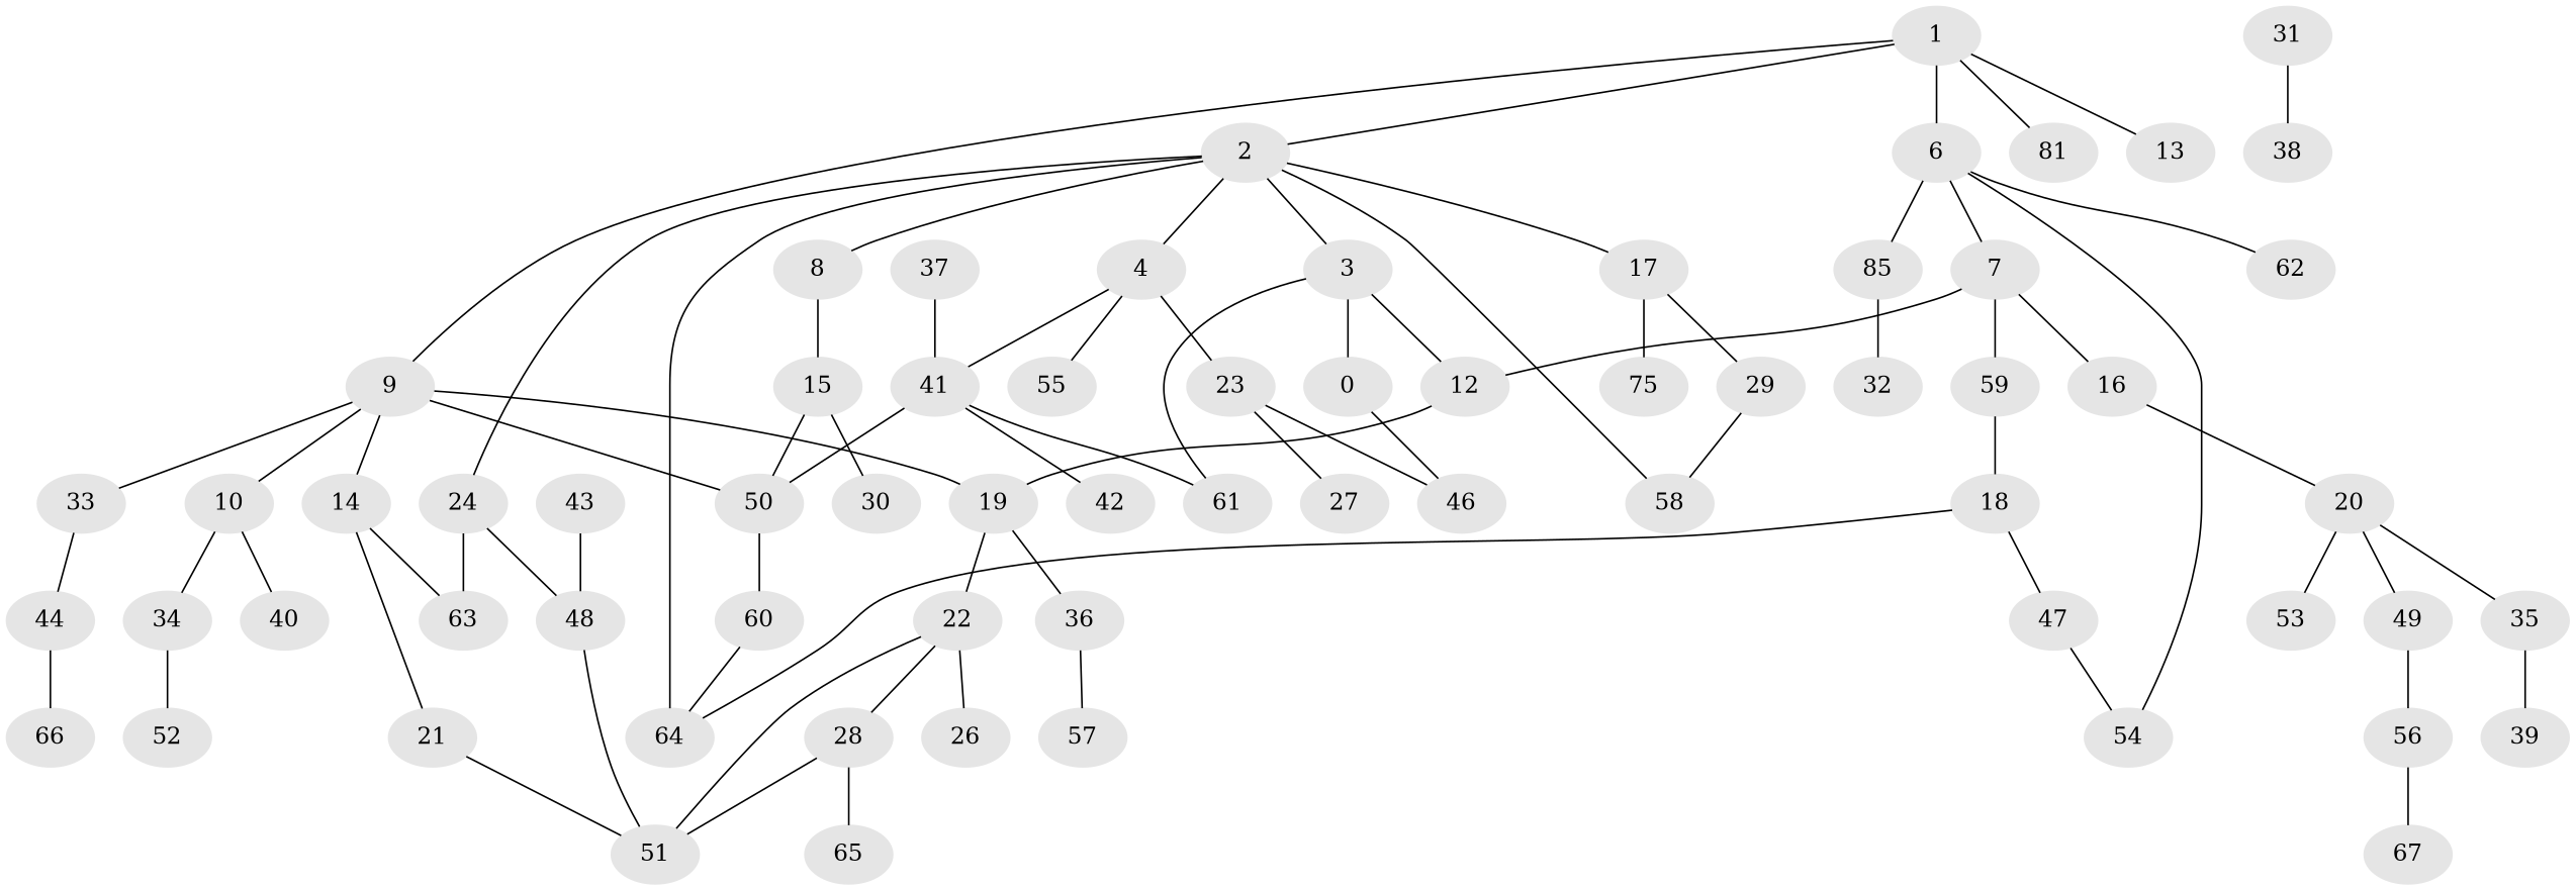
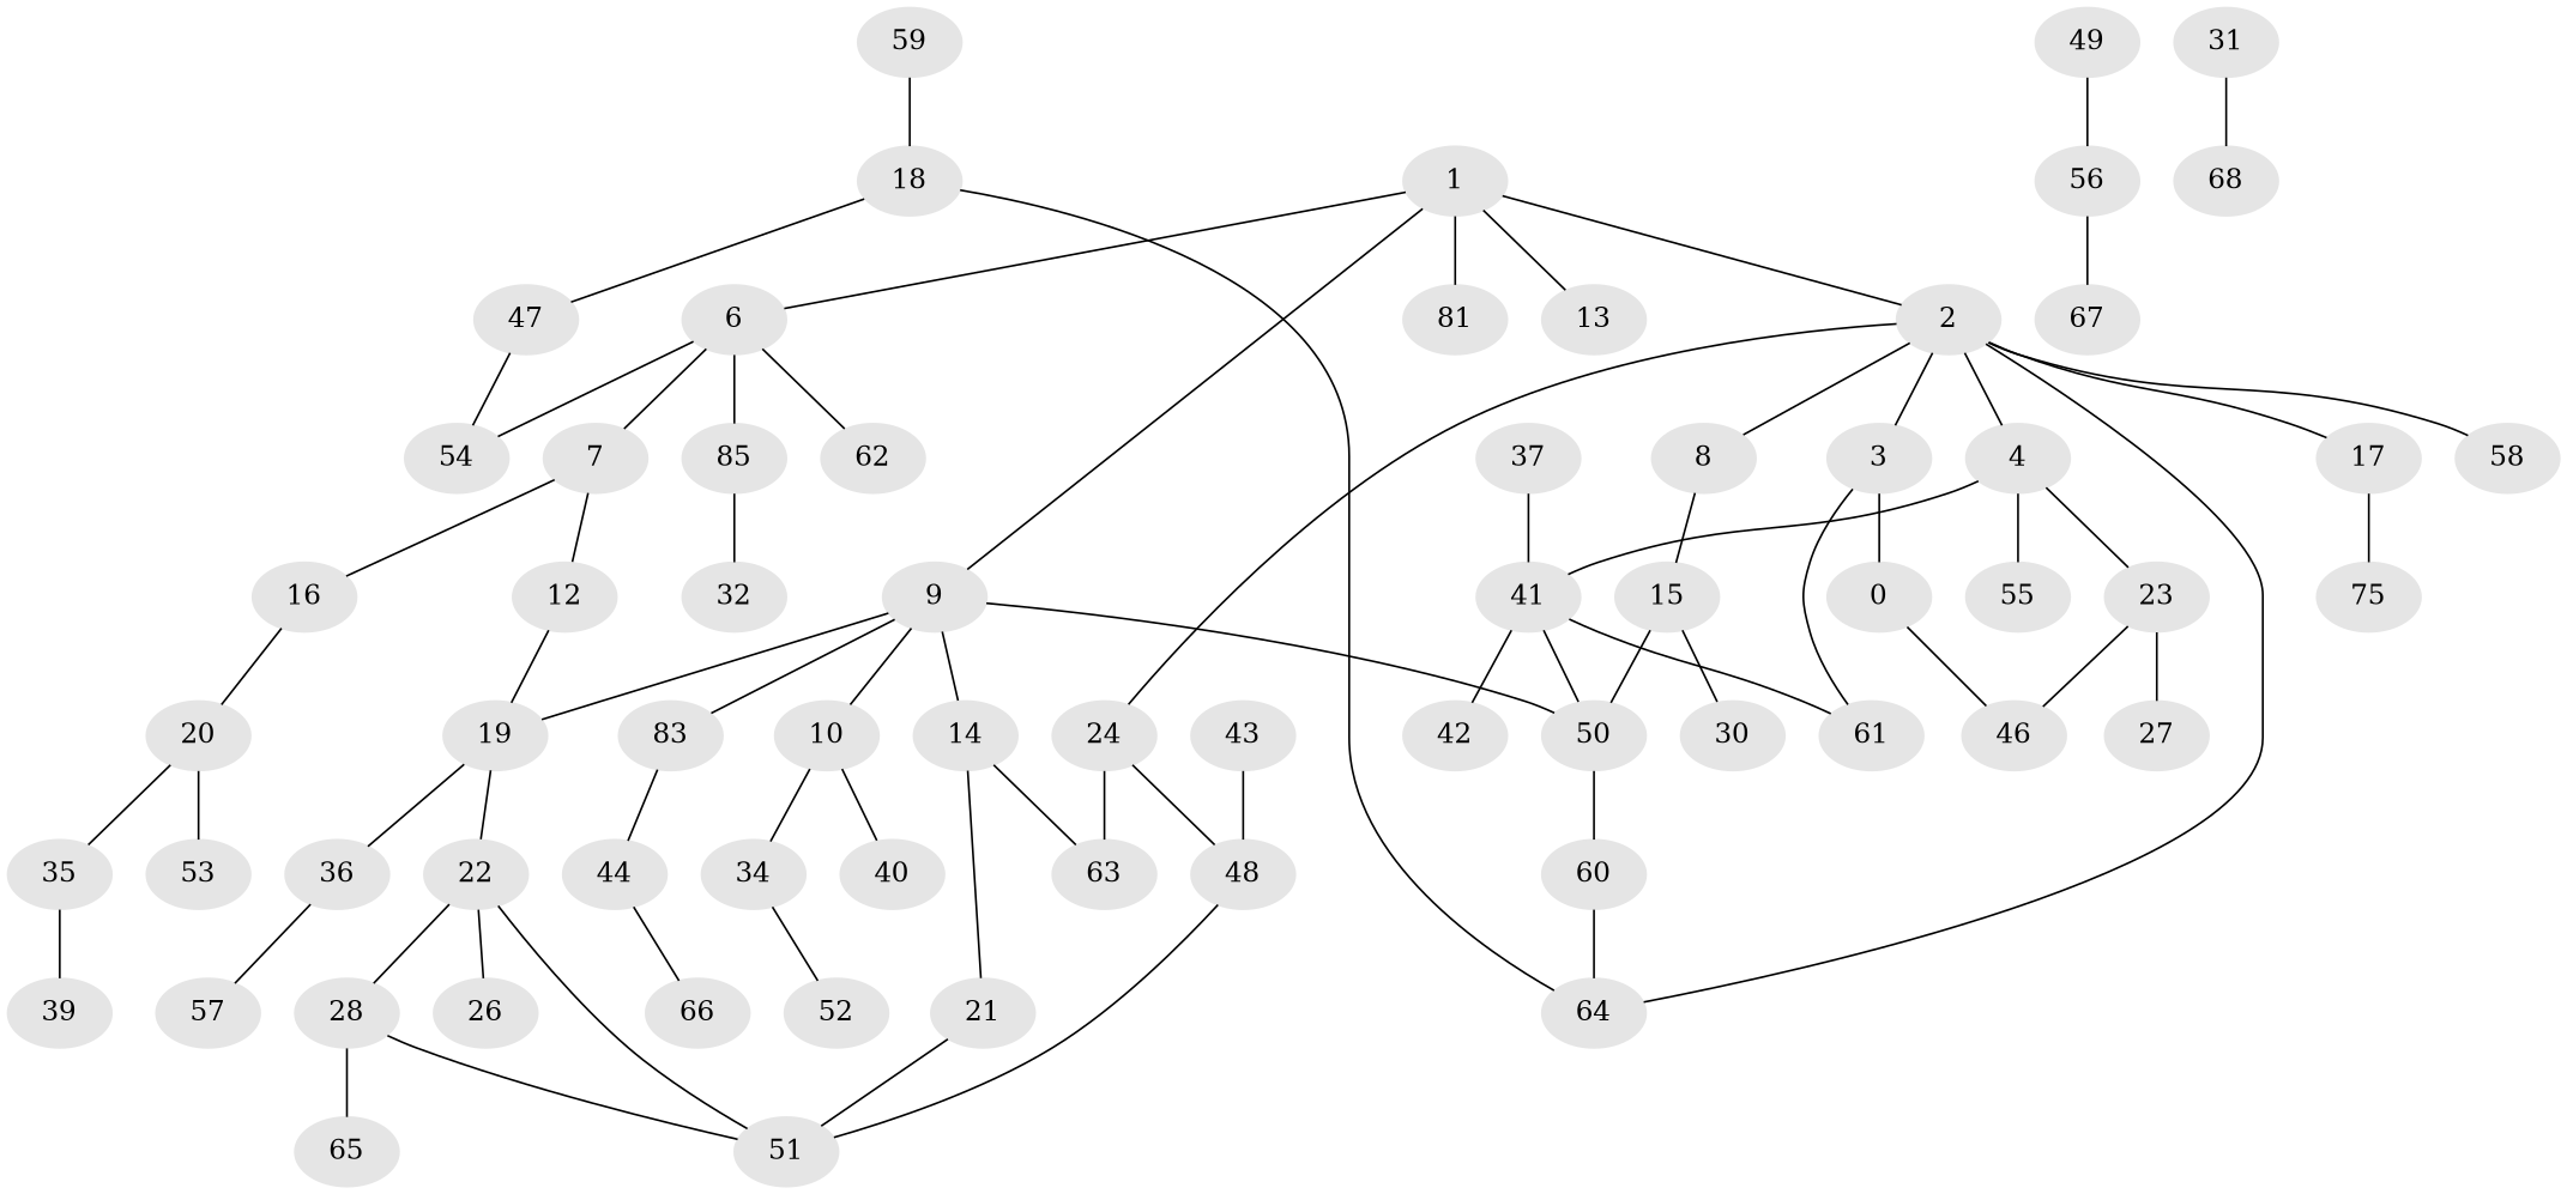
  graph {
    node [color=gray90 style=filled]
    1
    2
    6
    9
    n5 [label=81]
    13
    3
    4
    8
    17
    24
    58
    64
    7
    n15 [label=85]
    54
    62
    10
    14
    19
-   33
+   33 [label=83]
    50
    n23 [label=0]
    12
    61
    23
    55
    41
    15
-   29
    n31 [label=75]
    63
    48
    46
    27
    37
    16
    59
    32
    20
    18
    47
    30
    34
    40
    21
    22
    36
    44
    60
    52
    51
    35
    49
    53
    26
    28
    57
    39
    56
    31
-   38
+   38 [label=68]
    65
    43
    66
    42
    67
    1 -- 2
    1 -- 6
    1 -- 9
    1 -- n5
    1 -- 13
    2 -- 3
    2 -- 4
    2 -- 8
    2 -- 17
    2 -- 24
    2 -- 58
    2 -- 64
    6 -- 7
    6 -- n15
    6 -- 54
    6 -- 62
    9 -- 10
    9 -- 14
    9 -- 19
    9 -- 33
    9 -- 50
    3 -- n23
-   3 -- 12
    3 -- 61
    4 -- 23
    4 -- 55
    4 -- 41
    8 -- 15
-   17 -- 29
    17 -- n31
    24 -- 63
    24 -- 48
    7 -- 12
    7 -- 16
-   7 -- 59
    n15 -- 32
    10 -- 34
    10 -- 40
    14 -- 63
    14 -- 21
    19 -- 22
    19 -- 36
    33 -- 44
    50 -- 60
    n23 -- 46
    12 -- 19
    23 -- 46
    23 -- 27
    41 -- 50
    41 -- 61
    41 -- 42
    15 -- 50
    15 -- 30
-   29 -- 58
    48 -- 51
    37 -- 41
    16 -- 20
    59 -- 18
    20 -- 35
-   20 -- 49
    20 -- 53
    18 -- 64
    18 -- 47
    47 -- 54
    34 -- 52
    21 -- 51
    22 -- 51
    22 -- 26
    22 -- 28
    36 -- 57
    44 -- 66
    60 -- 64
    35 -- 39
    49 -- 56
    28 -- 51
    28 -- 65
    56 -- 67
    31 -- 38
    43 -- 48
  }
